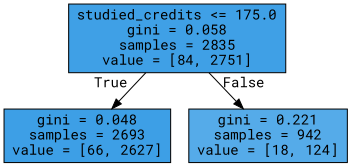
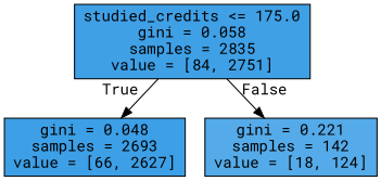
  digraph {
    fontname="Roboto Mono"
    node [color=black shape=box style=filled fontname="Roboto Mono"]
    edge [labeldistance=2.5 fontname="Roboto Mono"]
    n1 [fillcolor="#399de5f7" label="studied_credits <= 175.0\ngini = 0.058\nsamples = 2835\nvalue = [84, 2751]"]
    n2 [fillcolor="#399de5f9" label="gini = 0.048\nsamples = 2693\nvalue = [66, 2627]"]
-   n3 [fillcolor="#399de5da" label="gini = 0.221\nsamples = 942\nvalue = [18, 124]"]
+   n3 [fillcolor="#399de5da" label="gini = 0.221\nsamples = 142\nvalue = [18, 124]"]
    n1 -> n2 [headlabel=True labelangle=45]
    n1 -> n3 [headlabel=False labelangle=-45]
  }
